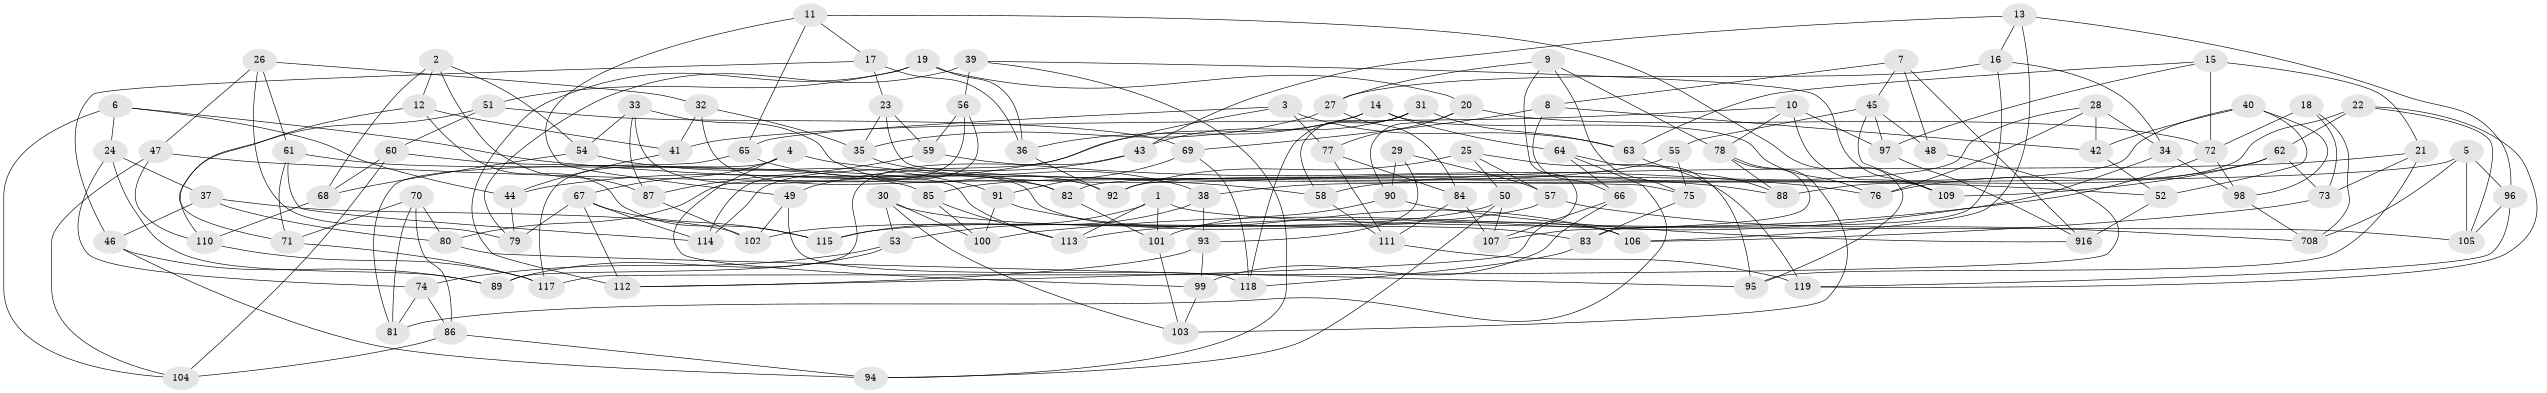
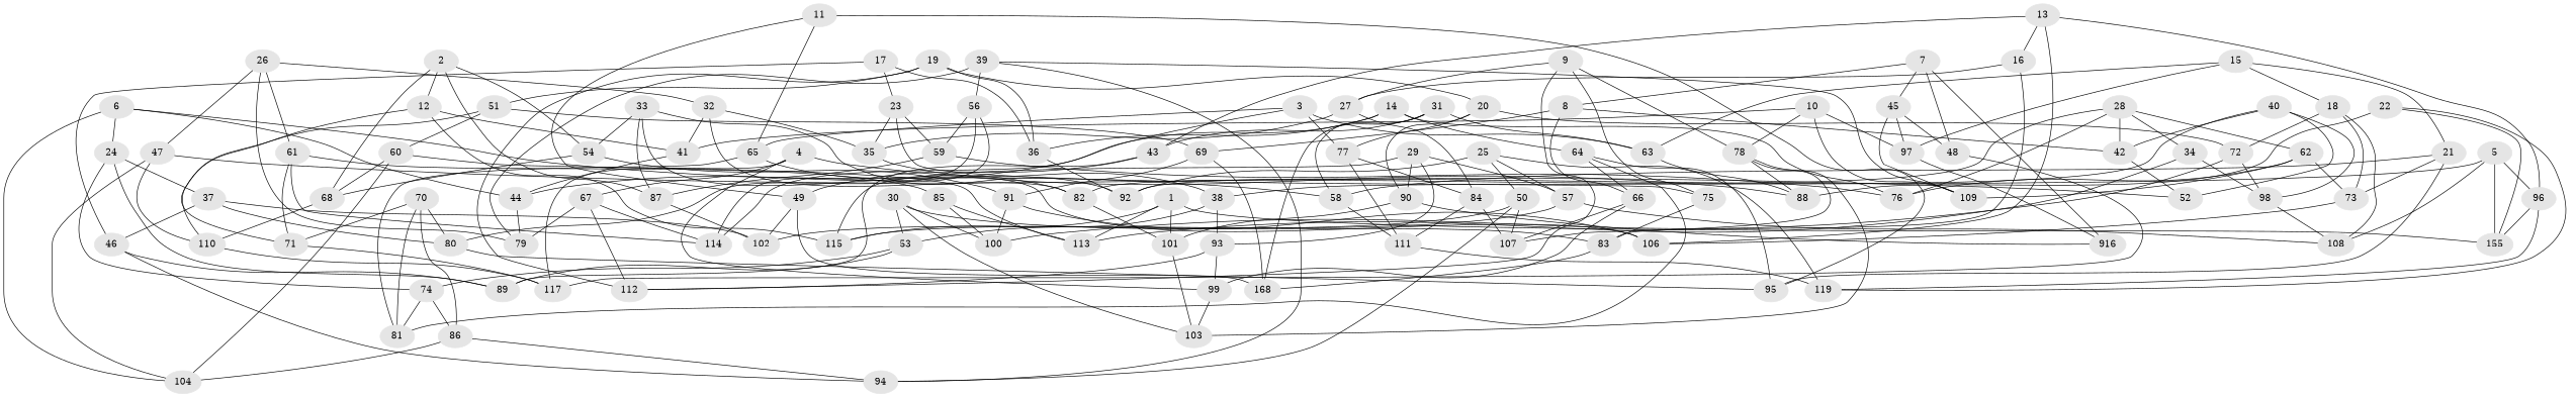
  graph {
    node [color=gray90 style=filled]
    1
    101
-   105
+   105 [label=155]
    113
    115
    103
    2
    12
    54
    68
    87
    41
    71
    91
    110
    102
    3
    63
    65
    77
    114
    88
    82
    81
    84
    111
    4
    67
    99
    117
    112
    79
    5
    38
    96
-   108 [label=708]
+   108
    93
    53
    119
    6
    24
    44
    58
    104
    37
    74
    89
    7
    8
    45
    48
    n52 [label=916]
    42
    66
    69
    97
    109
-   55
    52
    107
-   118
+   118 [label=168]
    9
    27
    75
    78
    35
    83
    10
    11
    17
    49
    95
    36
    23
    46
    13
    16
    43
    106
    34
    14
    64
    76
    92
    15
    18
    21
    72
    73
    98
    59
    94
    100
    19
    20
    51
    90
    60
    22
    62
    80
    86
    25
    50
    57
    26
    32
    47
    61
    85
    28
    29
    30
    31
    33
    39
    56
    40
    70
    1 -- 101
    1 -- 105
    1 -- 113
    1 -- 115
    101 -- 103
    2 -- 12
    2 -- 54
    2 -- 68
    2 -- 87
    12 -- 115
    12 -- 41
    12 -- 71
    54 -- 68
    54 -- 91
    68 -- 110
    87 -- 102
    41 -- 44
    71 -- 117
    91 -- 106
    91 -- 100
    110 -- 117
    3 -- 63
    3 -- 65
    3 -- 77
    3 -- 114
    63 -- 88
    65 -- 82
    65 -- 81
    77 -- 84
    77 -- 111
    82 -- 101
    84 -- 111
    84 -- 107
    111 -- 119
    4 -- 88
    4 -- 67
    4 -- 99
    4 -- 117
    67 -- 114
    67 -- 112
    67 -- 79
    99 -- 103
    5 -- 105
    5 -- 38
    5 -- 96
    5 -- 108
    38 -- 93
    38 -- 53
    96 -- 105
    96 -- 119
    93 -- 99
    93 -- 112
    53 -- 74
    53 -- 89
    6 -- 24
    6 -- 44
    6 -- 58
    6 -- 104
    24 -- 37
    24 -- 74
    24 -- 89
    44 -- 79
    58 -- 111
    37 -- 102
    37 -- 46
    37 -- 80
    74 -- 81
    74 -- 86
    7 -- 8
    7 -- 45
    7 -- 48
    7 -- n52
    8 -- 42
    8 -- 66
    8 -- 69
    45 -- 48
    45 -- 97
    45 -- 109
-   45 -- 55
    48 -- 117
    42 -- 52
    66 -- 99
    66 -- 107
    69 -- 91
    69 -- 118
    97 -- n52
-   55 -- 75
-   55 -- 85
-   52 -- n52
    9 -- 112
    9 -- 27
    9 -- 75
    9 -- 78
    27 -- 84
    27 -- 35
    75 -- 83
    78 -- 103
    78 -- 88
    78 -- 107
    35 -- 38
    83 -- 118
    10 -- 41
    10 -- 97
    10 -- 109
    10 -- 78
    11 -- 65
-   11 -- 17
    11 -- 49
    11 -- 95
    17 -- 36
    17 -- 23
    17 -- 46
    49 -- 102
    49 -- 118
    36 -- 92
    23 -- 75
    23 -- 35
    23 -- 59
    46 -- 89
    46 -- 94
    13 -- 96
    13 -- 16
    13 -- 43
    13 -- 106
    16 -- 27
    16 -- 83
-   16 -- 34
    43 -- 89
    43 -- 49
    34 -- 113
    34 -- 98
    14 -- 44
    14 -- 36
    14 -- 64
    14 -- 76
    64 -- 81
    64 -- 66
    64 -- 95
    15 -- 63
    15 -- 97
-   15 -- 72
+   15 -- 18
    15 -- 21
    18 -- 108
    18 -- 72
    18 -- 73
    21 -- 58
    21 -- 95
    21 -- 73
    72 -- 98
    72 -- 100
    73 -- 106
    98 -- 108
    59 -- 87
    59 -- 76
    19 -- 112
    19 -- 36
    19 -- 20
    19 -- 51
    20 -- 77
    20 -- 72
    20 -- 90
    51 -- 110
    51 -- 69
    51 -- 60
    90 -- 101
    90 -- n52
    60 -- 113
    60 -- 68
    60 -- 104
    22 -- 105
    22 -- 88
    22 -- 119
-   22 -- 62
+   28 -- 62
    62 -- 109
    62 -- 76
    62 -- 73
    80 -- 95
    86 -- 104
    86 -- 94
    25 -- 119
    25 -- 92
    25 -- 50
    25 -- 57
    50 -- 102
    50 -- 107
    50 -- 94
    57 -- 115
    57 -- 108
    26 -- 79
    26 -- 32
    26 -- 47
    26 -- 61
    32 -- 41
    32 -- 82
    32 -- 35
    47 -- 110
    47 -- 104
    47 -- 52
    61 -- 71
    61 -- 114
    61 -- 85
    85 -- 113
    85 -- 100
    28 -- 82
    28 -- 42
    28 -- 34
    28 -- 76
-   67 -- 115
+   29 -- 115
    29 -- 93
    29 -- 90
    29 -- 57
    30 -- 103
    30 -- 53
    30 -- 83
    30 -- 100
    31 -- 63
    31 -- 58
    31 -- 118
    31 -- 43
    33 -- 54
    33 -- 87
    33 -- 106
    33 -- 92
    39 -- 79
    39 -- 109
    39 -- 94
    39 -- 56
    56 -- 114
    56 -- 59
    56 -- 80
    40 -- 42
    40 -- 52
    40 -- 92
    40 -- 98
    70 -- 71
    70 -- 81
    70 -- 80
    70 -- 86
  }
